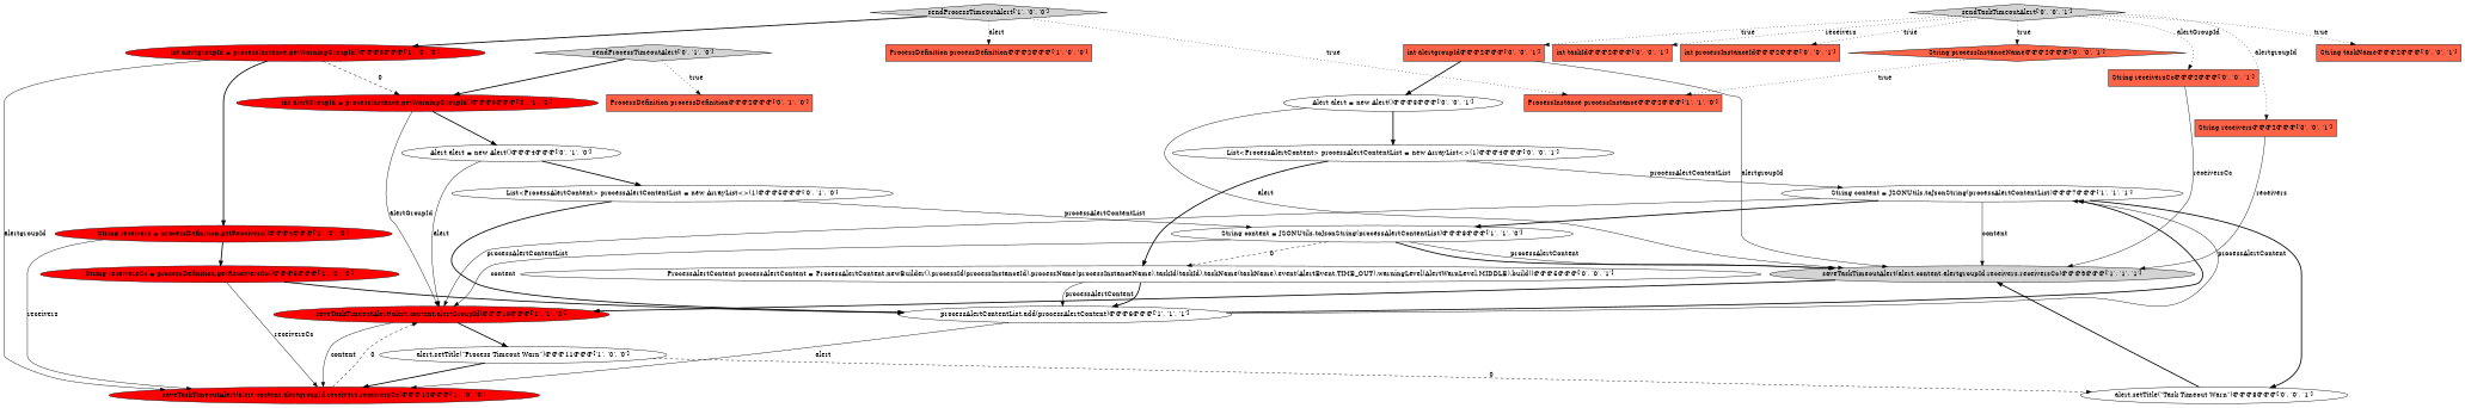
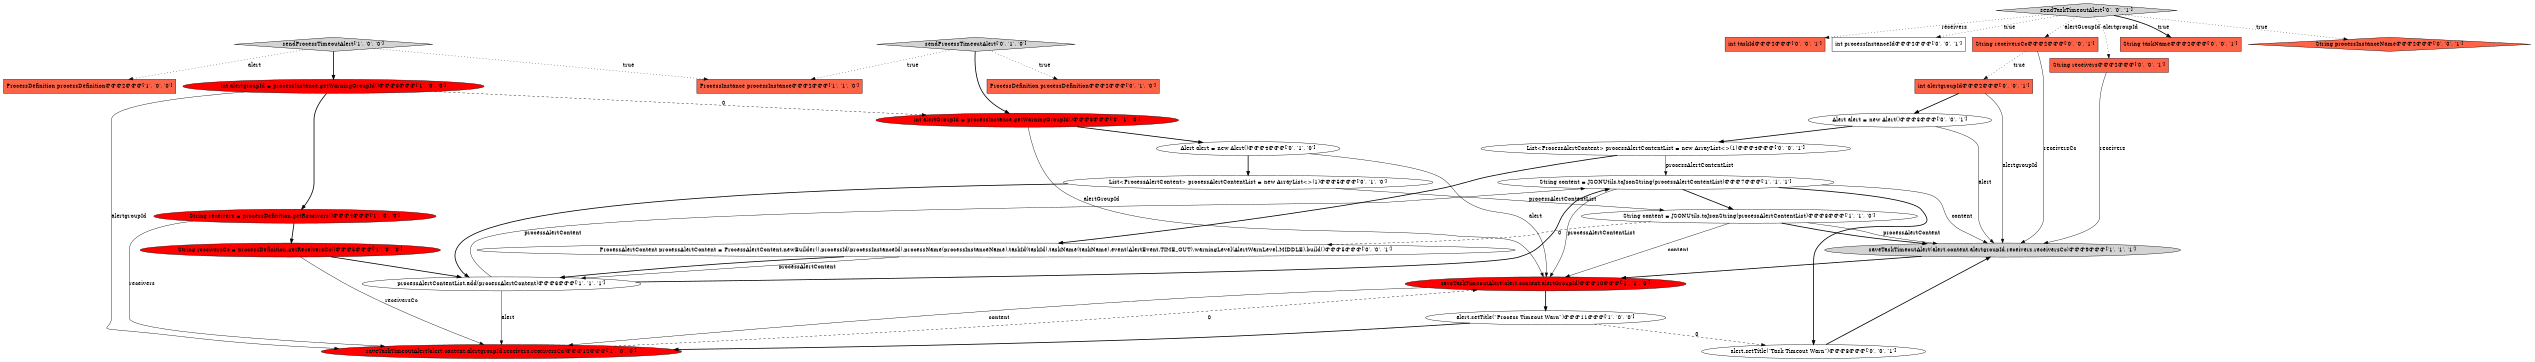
  digraph {
    node [fillcolor=white shape=ellipse style=filled]
    edge [style=bold]
    n1 [fillcolor=lightgray label="saveTaskTimeoutAlert(alert,content,alertgroupId,receivers,receiversCc)@@@9@@@['1', '1', '1']"]
    n2 [fillcolor=red label="saveTaskTimeoutAlert(alert,content,alertGroupId)@@@10@@@['1', '1', '0']"]
    n3 [fillcolor=red label="saveTaskTimeoutAlert(alert,content,alertgroupId,receivers,receiversCc)@@@12@@@['1', '0', '0']"]
    n4 [label="alert.setTitle(\"Process Timeout Warn\")@@@11@@@['1', '0', '0']"]
    n5 [label="String content = JSONUtils.toJsonString(processAlertContentList)@@@8@@@['1', '1', '0']"]
    n6 [label="ProcessAlertContent processAlertContent = ProcessAlertContent.newBuilder().processId(processInstanceId).processName(processInstanceName).taskId(taskId).taskName(taskName).event(AlertEvent.TIME_OUT).warningLevel(AlertWarnLevel.MIDDLE).build()@@@5@@@['0', '0', '1']"]
    n7 [label="processAlertContentList.add(processAlertContent)@@@6@@@['1', '1', '1']"]
    n8 [fillcolor=red label="int alertGroupId = processInstance.getWarningGroupId()@@@3@@@['0', '1', '0']"]
    n9 [label="Alert alert = new Alert()@@@4@@@['0', '1', '0']"]
    n10 [label="List<ProcessAlertContent> processAlertContentList = new ArrayList<>(1)@@@5@@@['0', '1', '0']"]
    n11 [fillcolor=tomato label="int taskId@@@2@@@['0', '0', '1']" shape=box]
    n12 [fillcolor=tomato label="ProcessInstance processInstance@@@2@@@['1', '1', '0']" shape=box]
    n13 [fillcolor=tomato label="ProcessDefinition processDefinition@@@2@@@['1', '0', '0']" shape=box]
-   n14 [fillcolor=tomato label="int processInstanceId@@@2@@@['0', '0', '1']" shape=box]
+   n14 [label="int processInstanceId@@@2@@@['0', '0', '1']" shape=box]
    n15 [fillcolor=lightgray label="sendProcessTimeoutAlert['1', '0', '0']" shape=diamond]
    n16 [fillcolor=red label="int alertgroupId = processInstance.getWarningGroupId()@@@3@@@['1', '0', '0']"]
    n17 [fillcolor=red label="String receivers = processDefinition.getReceivers()@@@4@@@['1', '0', '0']"]
    n18 [fillcolor=red label="String receiversCc = processDefinition.getReceiversCc()@@@5@@@['1', '0', '0']"]
    n19 [label="String content = JSONUtils.toJsonString(processAlertContentList)@@@7@@@['1', '1', '1']"]
    n20 [label="alert.setTitle(\"Task Timeout Warn\")@@@8@@@['0', '0', '1']"]
    n21 [fillcolor=lightgray label="sendProcessTimeoutAlert['0', '1', '0']" shape=diamond]
    n22 [fillcolor=tomato label="ProcessDefinition processDefinition@@@2@@@['0', '1', '0']" shape=box]
    n23 [fillcolor=tomato label="String receiversCc@@@2@@@['0', '0', '1']" shape=box]
    n24 [label="Alert alert = new Alert()@@@3@@@['0', '0', '1']"]
    n25 [label="List<ProcessAlertContent> processAlertContentList = new ArrayList<>(1)@@@4@@@['0', '0', '1']"]
    n26 [fillcolor=tomato label="String receivers@@@2@@@['0', '0', '1']" shape=box]
    n27 [fillcolor=tomato label="int alertgroupId@@@2@@@['0', '0', '1']" shape=box]
    n28 [fillcolor=tomato label="String taskName@@@2@@@['0', '0', '1']" shape=box]
    n29 [fillcolor=tomato label="String processInstanceName@@@2@@@['0', '0', '1']" shape=diamond]
    n30 [fillcolor=lightgray label="sendTaskTimeoutAlert['0', '0', '1']" shape=diamond]
    n1 -> n2
    n2 -> n3 [label=content style=solid]
    n2 -> n4
    n3 -> n2 [label=0 style=dashed]
    n4 -> n3
    n4 -> n20 [label=0 style=dashed]
    n5 -> n1 [label=processAlertContent style=solid]
    n5 -> n1
    n5 -> n2 [label=content style=solid]
    n5 -> n6 [label=0 style=dashed]
    n6 -> n7 [label=processAlertContent style=solid]
    n6 -> n7
    n7 -> n3 [label=alert style=solid]
    n7 -> n19
    n7 -> n19 [label=processAlertContent style=solid]
    n8 -> n2 [label=alertGroupId style=solid]
    n8 -> n9
    n9 -> n2 [label=alert style=solid]
    n9 -> n10
    n10 -> n5 [label=processAlertContentList style=solid]
    n10 -> n7
    n15 -> n12 [label=true style=dotted]
    n15 -> n13 [label=alert style=dotted]
    n15 -> n16
    n16 -> n3 [label=alertgroupId style=solid]
    n16 -> n8 [label=0 style=dashed]
    n16 -> n17
    n17 -> n3 [label=receivers style=solid]
    n17 -> n18
    n18 -> n3 [label=receiversCc style=solid]
    n18 -> n7
    n19 -> n1 [label=content style=solid]
    n19 -> n2 [label=processAlertContentList style=solid]
    n19 -> n5
    n19 -> n20
    n20 -> n1
    n21 -> n8
-   n29 -> n12 [label=true style=dotted]
+   n21 -> n12 [label=true style=dotted]
    n21 -> n22 [label=true style=dotted]
    n23 -> n1 [label=receiversCc style=solid]
    n24 -> n1 [label=alert style=solid]
    n24 -> n25
    n25 -> n6
    n25 -> n19 [label=processAlertContentList style=solid]
    n26 -> n1 [label=receivers style=solid]
    n27 -> n1 [label=alertgroupId style=solid]
    n27 -> n24
    n30 -> n11 [label=receivers style=dotted]
    n30 -> n14 [label=true style=dotted]
    n30 -> n23 [label=alertGroupId style=dotted]
    n30 -> n26 [label=alertgroupId style=dotted]
-   n30 -> n27 [label=true style=dotted]
-   n30 -> n28 [label=true style=dotted]
+   n23 -> n27 [label=true style=dotted]
+   n30 -> n28 [label=true]
    n30 -> n29 [label=true style=dotted]
  }
